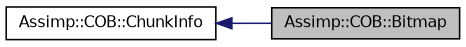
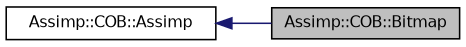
  digraph {
    rankdir=LR
    node [color=black fontname=Helvetica fontsize=10 shape=record style=filled]
    n1 [fillcolor=grey75 fontcolor=black height=0.2 label="Assimp::COB::Bitmap" width=0.4]
-   n2 [fillcolor=white height=0.2 label="Assimp::COB::ChunkInfo" width=0.4]
+   n2 [fillcolor=white height=0.2 label="Assimp::COB::Assimp" width=0.4]
    n2 -> n1 [color=midnightblue dir=back fontname=Helvetica fontsize=10 labelfontname=Helvetica labelfontsize=10 style=solid]
  }
